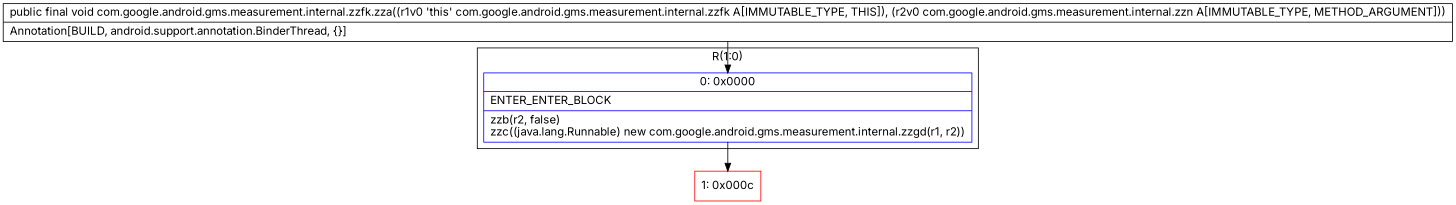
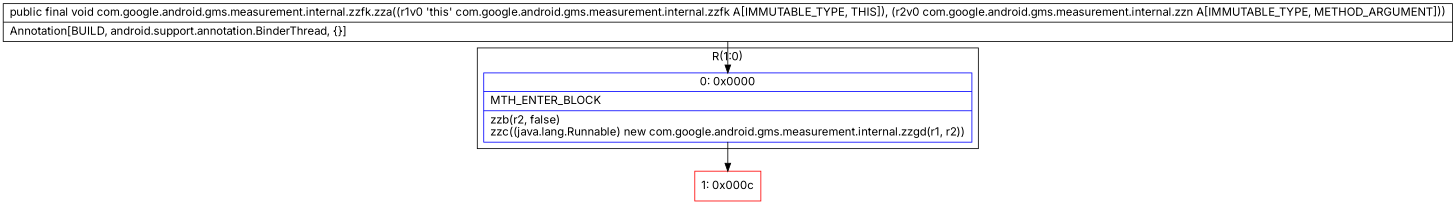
  digraph {
    fontname=Inter
    node [shape=record fontname=Inter]
    edge [fontname=Inter]
-   n1 [color=blue label="{0\:\ 0x0000|ENTER_ENTER_BLOCK\l|zzb(r2, false)\lzzc((java.lang.Runnable) new com.google.android.gms.measurement.internal.zzgd(r1, r2))\l}"]
+   n1 [color=blue label="{0\:\ 0x0000|MTH_ENTER_BLOCK\l|zzb(r2, false)\lzzc((java.lang.Runnable) new com.google.android.gms.measurement.internal.zzgd(r1, r2))\l}"]
    n2 [color=red label="{1\:\ 0x000c}"]
    n3 [label="{public final void com.google.android.gms.measurement.internal.zzfk.zza((r1v0 'this' com.google.android.gms.measurement.internal.zzfk A[IMMUTABLE_TYPE, THIS]), (r2v0 com.google.android.gms.measurement.internal.zzn A[IMMUTABLE_TYPE, METHOD_ARGUMENT]))  | Annotation[BUILD, android.support.annotation.BinderThread, \{\}]\l}"]
    subgraph cluster_1 {
      label="R(1:0)"
      n1
    }
    n1 -> n2
    n3 -> n1
  }
